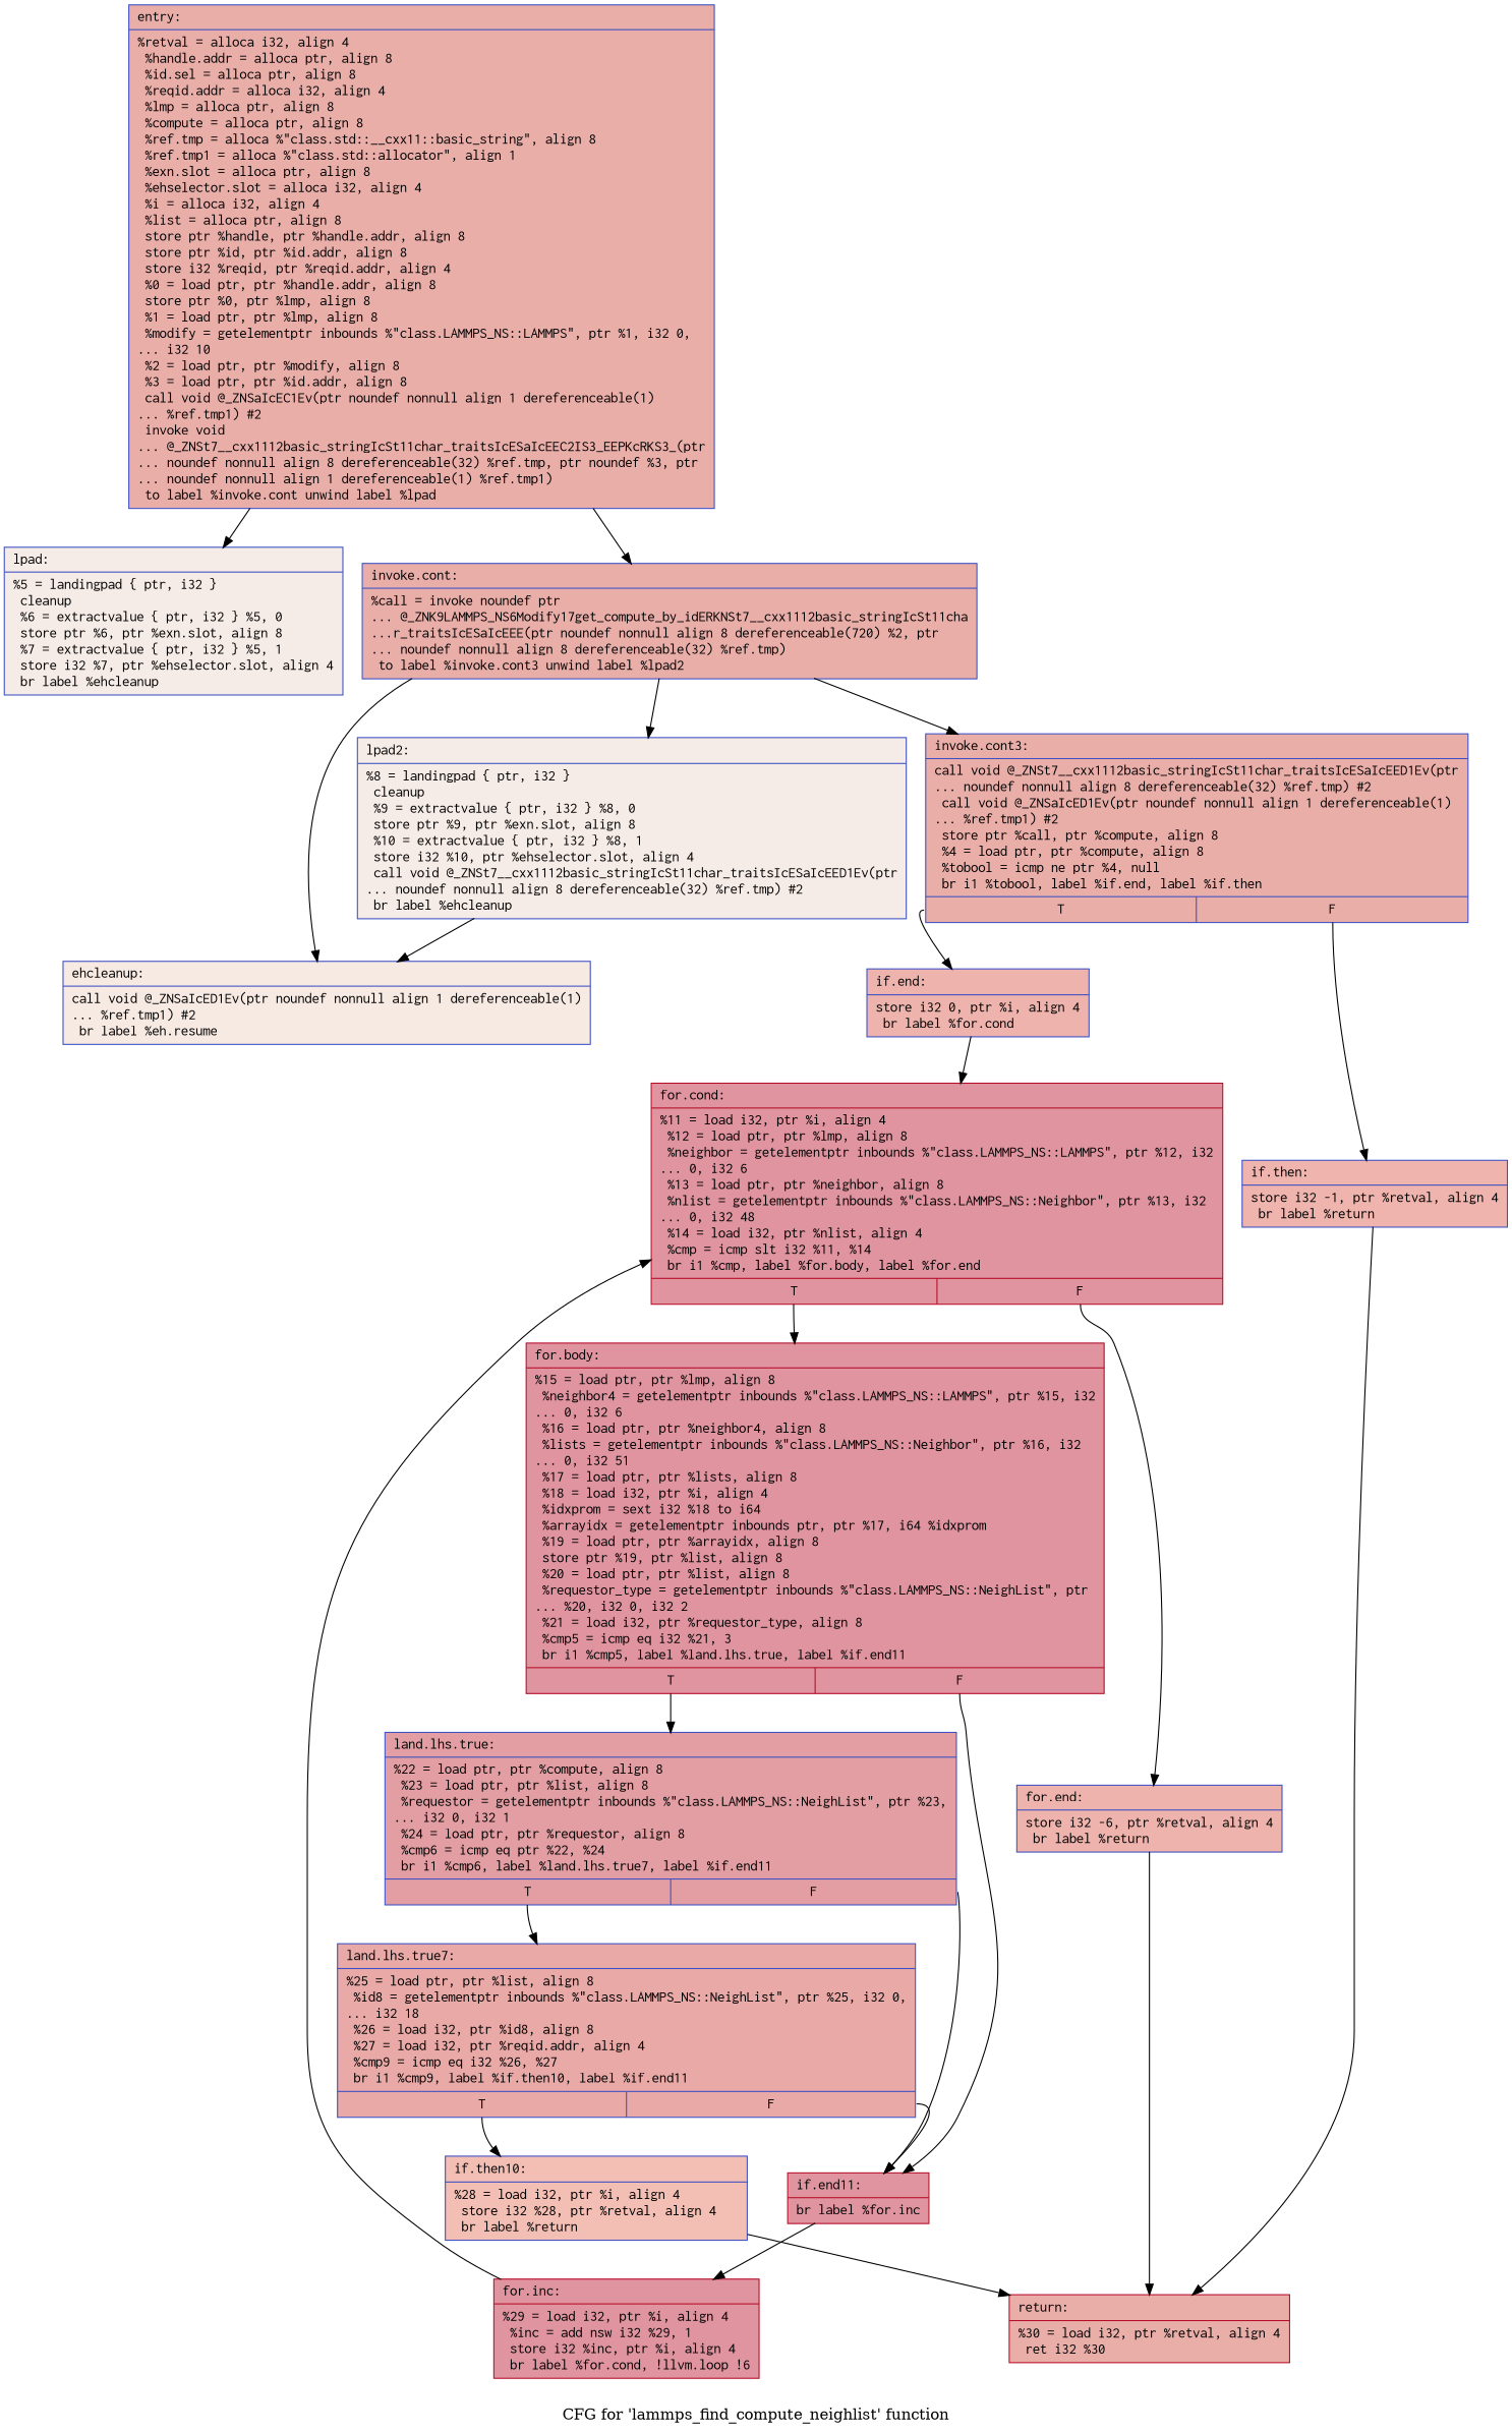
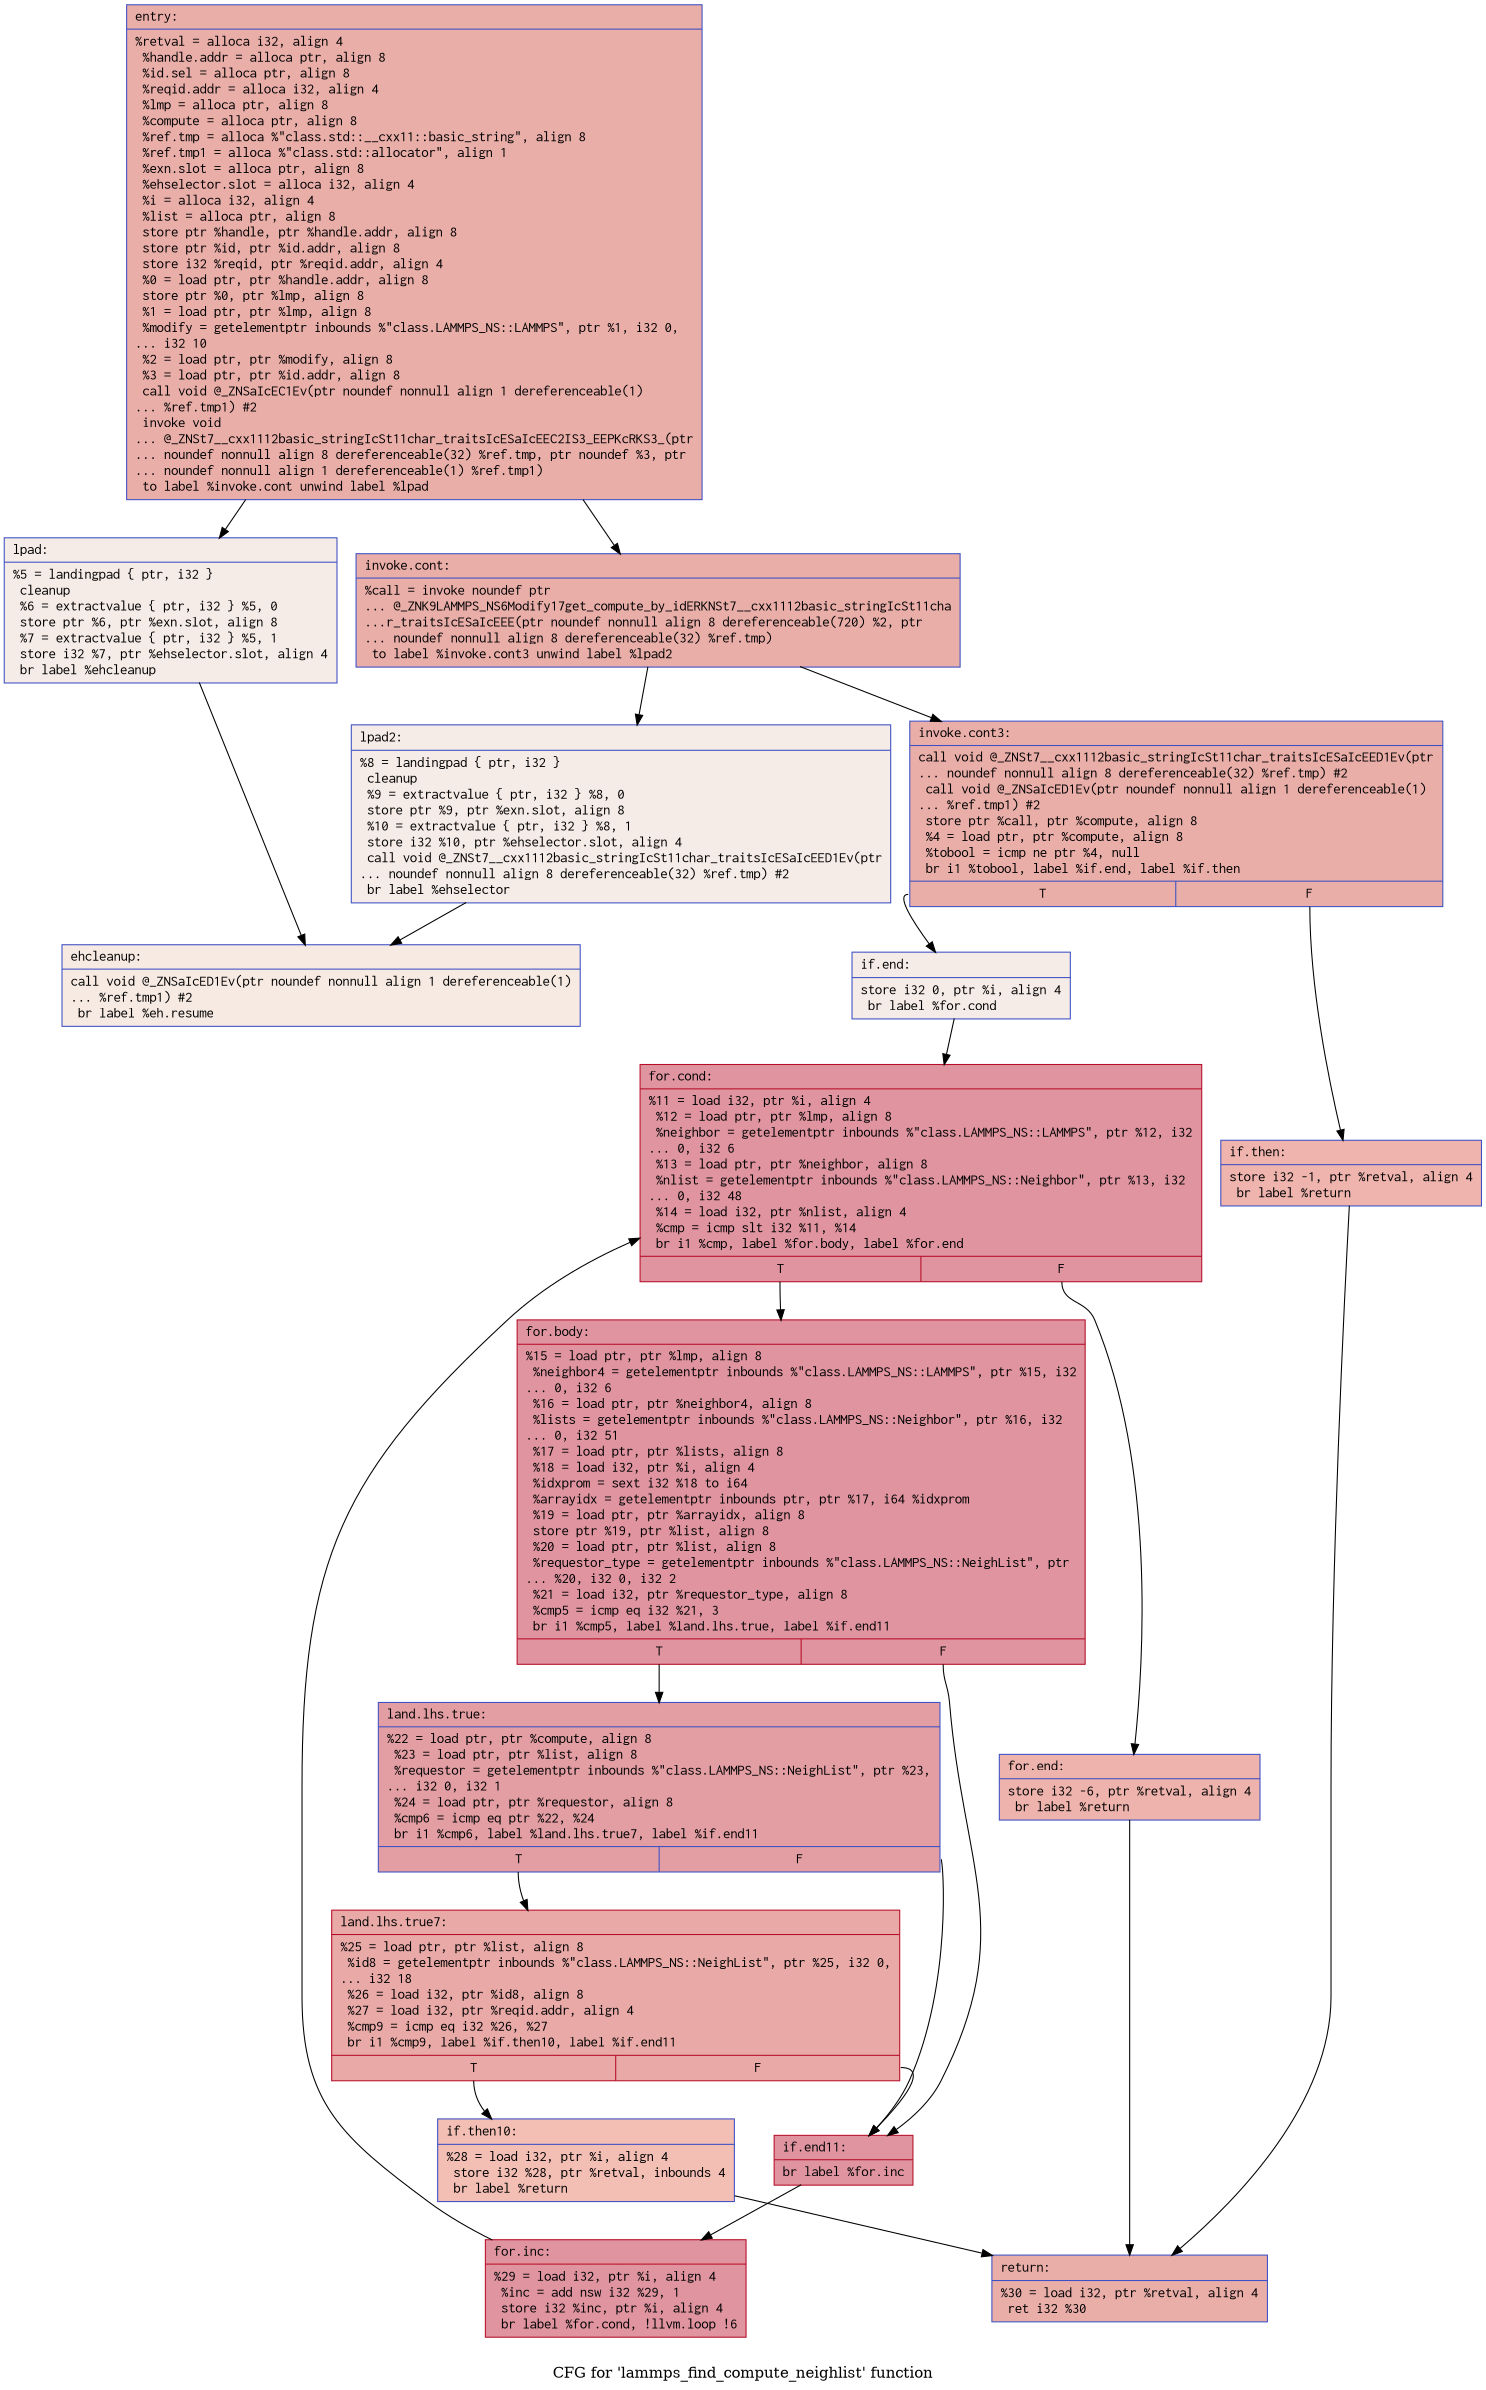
  digraph {
    label="CFG for 'lammps_find_compute_neighlist' function"
    node [color="#3d50c3ff" fillcolor="#d0473d70" fontname=Courier shape=record style=filled]
    n1 [label="{entry:\l|  %retval = alloca i32, align 4\l  %handle.addr = alloca ptr, align 8\l  %id.sel = alloca ptr, align 8\l  %reqid.addr = alloca i32, align 4\l  %lmp = alloca ptr, align 8\l  %compute = alloca ptr, align 8\l  %ref.tmp = alloca %\"class.std::__cxx11::basic_string\", align 8\l  %ref.tmp1 = alloca %\"class.std::allocator\", align 1\l  %exn.slot = alloca ptr, align 8\l  %ehselector.slot = alloca i32, align 4\l  %i = alloca i32, align 4\l  %list = alloca ptr, align 8\l  store ptr %handle, ptr %handle.addr, align 8\l  store ptr %id, ptr %id.addr, align 8\l  store i32 %reqid, ptr %reqid.addr, align 4\l  %0 = load ptr, ptr %handle.addr, align 8\l  store ptr %0, ptr %lmp, align 8\l  %1 = load ptr, ptr %lmp, align 8\l  %modify = getelementptr inbounds %\"class.LAMMPS_NS::LAMMPS\", ptr %1, i32 0,\l... i32 10\l  %2 = load ptr, ptr %modify, align 8\l  %3 = load ptr, ptr %id.addr, align 8\l  call void @_ZNSaIcEC1Ev(ptr noundef nonnull align 1 dereferenceable(1)\l... %ref.tmp1) #2\l  invoke void\l... @_ZNSt7__cxx1112basic_stringIcSt11char_traitsIcESaIcEEC2IS3_EEPKcRKS3_(ptr\l... noundef nonnull align 8 dereferenceable(32) %ref.tmp, ptr noundef %3, ptr\l... noundef nonnull align 1 dereferenceable(1) %ref.tmp1)\l          to label %invoke.cont unwind label %lpad\l}"]
    n2 [label="{invoke.cont:\l|  %call = invoke noundef ptr\l... @_ZNK9LAMMPS_NS6Modify17get_compute_by_idERKNSt7__cxx1112basic_stringIcSt11cha\l...r_traitsIcESaIcEEE(ptr noundef nonnull align 8 dereferenceable(720) %2, ptr\l... noundef nonnull align 8 dereferenceable(32) %ref.tmp)\l          to label %invoke.cont3 unwind label %lpad2\l}"]
    n3 [fillcolor="#ead5c970" label="{lpad:\l|  %5 = landingpad \{ ptr, i32 \}\l          cleanup\l  %6 = extractvalue \{ ptr, i32 \} %5, 0\l  store ptr %6, ptr %exn.slot, align 8\l  %7 = extractvalue \{ ptr, i32 \} %5, 1\l  store i32 %7, ptr %ehselector.slot, align 4\l  br label %ehcleanup\l}"]
    n4 [label="{invoke.cont3:\l|  call void @_ZNSt7__cxx1112basic_stringIcSt11char_traitsIcESaIcEED1Ev(ptr\l... noundef nonnull align 8 dereferenceable(32) %ref.tmp) #2\l  call void @_ZNSaIcED1Ev(ptr noundef nonnull align 1 dereferenceable(1)\l... %ref.tmp1) #2\l  store ptr %call, ptr %compute, align 8\l  %4 = load ptr, ptr %compute, align 8\l  %tobool = icmp ne ptr %4, null\l  br i1 %tobool, label %if.end, label %if.then\l|{<s0>T|<s1>F}}"]
-   n5 [fillcolor="#ead5c970" label="{lpad2:\l|  %8 = landingpad \{ ptr, i32 \}\l          cleanup\l  %9 = extractvalue \{ ptr, i32 \} %8, 0\l  store ptr %9, ptr %exn.slot, align 8\l  %10 = extractvalue \{ ptr, i32 \} %8, 1\l  store i32 %10, ptr %ehselector.slot, align 4\l  call void @_ZNSt7__cxx1112basic_stringIcSt11char_traitsIcESaIcEED1Ev(ptr\l... noundef nonnull align 8 dereferenceable(32) %ref.tmp) #2\l  br label %ehcleanup\l}"]
+   n5 [fillcolor="#ead5c970" label="{lpad2:\l|  %8 = landingpad \{ ptr, i32 \}\l          cleanup\l  %9 = extractvalue \{ ptr, i32 \} %8, 0\l  store ptr %9, ptr %exn.slot, align 8\l  %10 = extractvalue \{ ptr, i32 \} %8, 1\l  store i32 %10, ptr %ehselector.slot, align 4\l  call void @_ZNSt7__cxx1112basic_stringIcSt11char_traitsIcESaIcEED1Ev(ptr\l... noundef nonnull align 8 dereferenceable(32) %ref.tmp) #2\l  br label %ehselector\l}"]
    n6 [fillcolor="#eed0c070" label="{ehcleanup:\l|  call void @_ZNSaIcED1Ev(ptr noundef nonnull align 1 dereferenceable(1)\l... %ref.tmp1) #2\l  br label %eh.resume\l}"]
-   n7 [fillcolor="#d6524470" label="{if.end:\l|  store i32 0, ptr %i, align 4\l  br label %for.cond\l}"]
+   n7 [fillcolor="#ead5c970" label="{if.end:\l|  store i32 0, ptr %i, align 4\l  br label %for.cond\l}"]
    n8 [fillcolor="#d8564670" label="{if.then:\l|  store i32 -1, ptr %retval, align 4\l  br label %return\l}"]
    n9 [color="#b70d28ff" fillcolor="#b70d2870" label="{for.cond:\l|  %11 = load i32, ptr %i, align 4\l  %12 = load ptr, ptr %lmp, align 8\l  %neighbor = getelementptr inbounds %\"class.LAMMPS_NS::LAMMPS\", ptr %12, i32\l... 0, i32 6\l  %13 = load ptr, ptr %neighbor, align 8\l  %nlist = getelementptr inbounds %\"class.LAMMPS_NS::Neighbor\", ptr %13, i32\l... 0, i32 48\l  %14 = load i32, ptr %nlist, align 4\l  %cmp = icmp slt i32 %11, %14\l  br i1 %cmp, label %for.body, label %for.end\l|{<s0>T|<s1>F}}"]
-   n10 [color="#b70d28ff" label="{return:\l|  %30 = load i32, ptr %retval, align 4\l  ret i32 %30\l}"]
+   n10 [label="{return:\l|  %30 = load i32, ptr %retval, align 4\l  ret i32 %30\l}"]
    n11 [color="#b70d28ff" fillcolor="#b70d2870" label="{for.body:\l|  %15 = load ptr, ptr %lmp, align 8\l  %neighbor4 = getelementptr inbounds %\"class.LAMMPS_NS::LAMMPS\", ptr %15, i32\l... 0, i32 6\l  %16 = load ptr, ptr %neighbor4, align 8\l  %lists = getelementptr inbounds %\"class.LAMMPS_NS::Neighbor\", ptr %16, i32\l... 0, i32 51\l  %17 = load ptr, ptr %lists, align 8\l  %18 = load i32, ptr %i, align 4\l  %idxprom = sext i32 %18 to i64\l  %arrayidx = getelementptr inbounds ptr, ptr %17, i64 %idxprom\l  %19 = load ptr, ptr %arrayidx, align 8\l  store ptr %19, ptr %list, align 8\l  %20 = load ptr, ptr %list, align 8\l  %requestor_type = getelementptr inbounds %\"class.LAMMPS_NS::NeighList\", ptr\l... %20, i32 0, i32 2\l  %21 = load i32, ptr %requestor_type, align 8\l  %cmp5 = icmp eq i32 %21, 3\l  br i1 %cmp5, label %land.lhs.true, label %if.end11\l|{<s0>T|<s1>F}}"]
    n12 [fillcolor="#d6524470" label="{for.end:\l|  store i32 -6, ptr %retval, align 4\l  br label %return\l}"]
    n13 [fillcolor="#be242e70" label="{land.lhs.true:\l|  %22 = load ptr, ptr %compute, align 8\l  %23 = load ptr, ptr %list, align 8\l  %requestor = getelementptr inbounds %\"class.LAMMPS_NS::NeighList\", ptr %23,\l... i32 0, i32 1\l  %24 = load ptr, ptr %requestor, align 8\l  %cmp6 = icmp eq ptr %22, %24\l  br i1 %cmp6, label %land.lhs.true7, label %if.end11\l|{<s0>T|<s1>F}}"]
    n14 [color="#b70d28ff" fillcolor="#b70d2870" label="{if.end11:\l|  br label %for.inc\l}"]
-   n15 [fillcolor="#ca3b3770" label="{land.lhs.true7:\l|  %25 = load ptr, ptr %list, align 8\l  %id8 = getelementptr inbounds %\"class.LAMMPS_NS::NeighList\", ptr %25, i32 0,\l... i32 18\l  %26 = load i32, ptr %id8, align 8\l  %27 = load i32, ptr %reqid.addr, align 4\l  %cmp9 = icmp eq i32 %26, %27\l  br i1 %cmp9, label %if.then10, label %if.end11\l|{<s0>T|<s1>F}}"]
+   n15 [color="#b70d28ff" fillcolor="#ca3b3770" label="{land.lhs.true7:\l|  %25 = load ptr, ptr %list, align 8\l  %id8 = getelementptr inbounds %\"class.LAMMPS_NS::NeighList\", ptr %25, i32 0,\l... i32 18\l  %26 = load i32, ptr %id8, align 8\l  %27 = load i32, ptr %reqid.addr, align 4\l  %cmp9 = icmp eq i32 %26, %27\l  br i1 %cmp9, label %if.then10, label %if.end11\l|{<s0>T|<s1>F}}"]
    n16 [color="#b70d28ff" fillcolor="#b70d2870" label="{for.inc:\l|  %29 = load i32, ptr %i, align 4\l  %inc = add nsw i32 %29, 1\l  store i32 %inc, ptr %i, align 4\l  br label %for.cond, !llvm.loop !6\l}"]
-   n17 [fillcolor="#e36c5570" label="{if.then10:\l|  %28 = load i32, ptr %i, align 4\l  store i32 %28, ptr %retval, align 4\l  br label %return\l}"]
+   n17 [fillcolor="#e36c5570" label="{if.then10:\l|  %28 = load i32, ptr %i, align 4\l  store i32 %28, ptr %retval, inbounds 4\l  br label %return\l}"]
    n1 -> n2
    n1 -> n3
    n2 -> n4
    n2 -> n5
-   n2 -> n6
+   n3 -> n6
    n4 -> n7 [tailport=s0]
    n4 -> n8 [tailport=s1]
    n5 -> n6
    n7 -> n9
    n8 -> n10
    n9 -> n11 [tailport=s0]
    n9 -> n12 [tailport=s1]
    n11 -> n13 [tailport=s0]
    n11 -> n14 [tailport=s1]
    n12 -> n10
    n13 -> n14 [tailport=s1]
    n13 -> n15 [tailport=s0]
    n14 -> n16
    n15 -> n14 [tailport=s1]
    n15 -> n17 [tailport=s0]
    n16 -> n9
    n17 -> n10
  }
